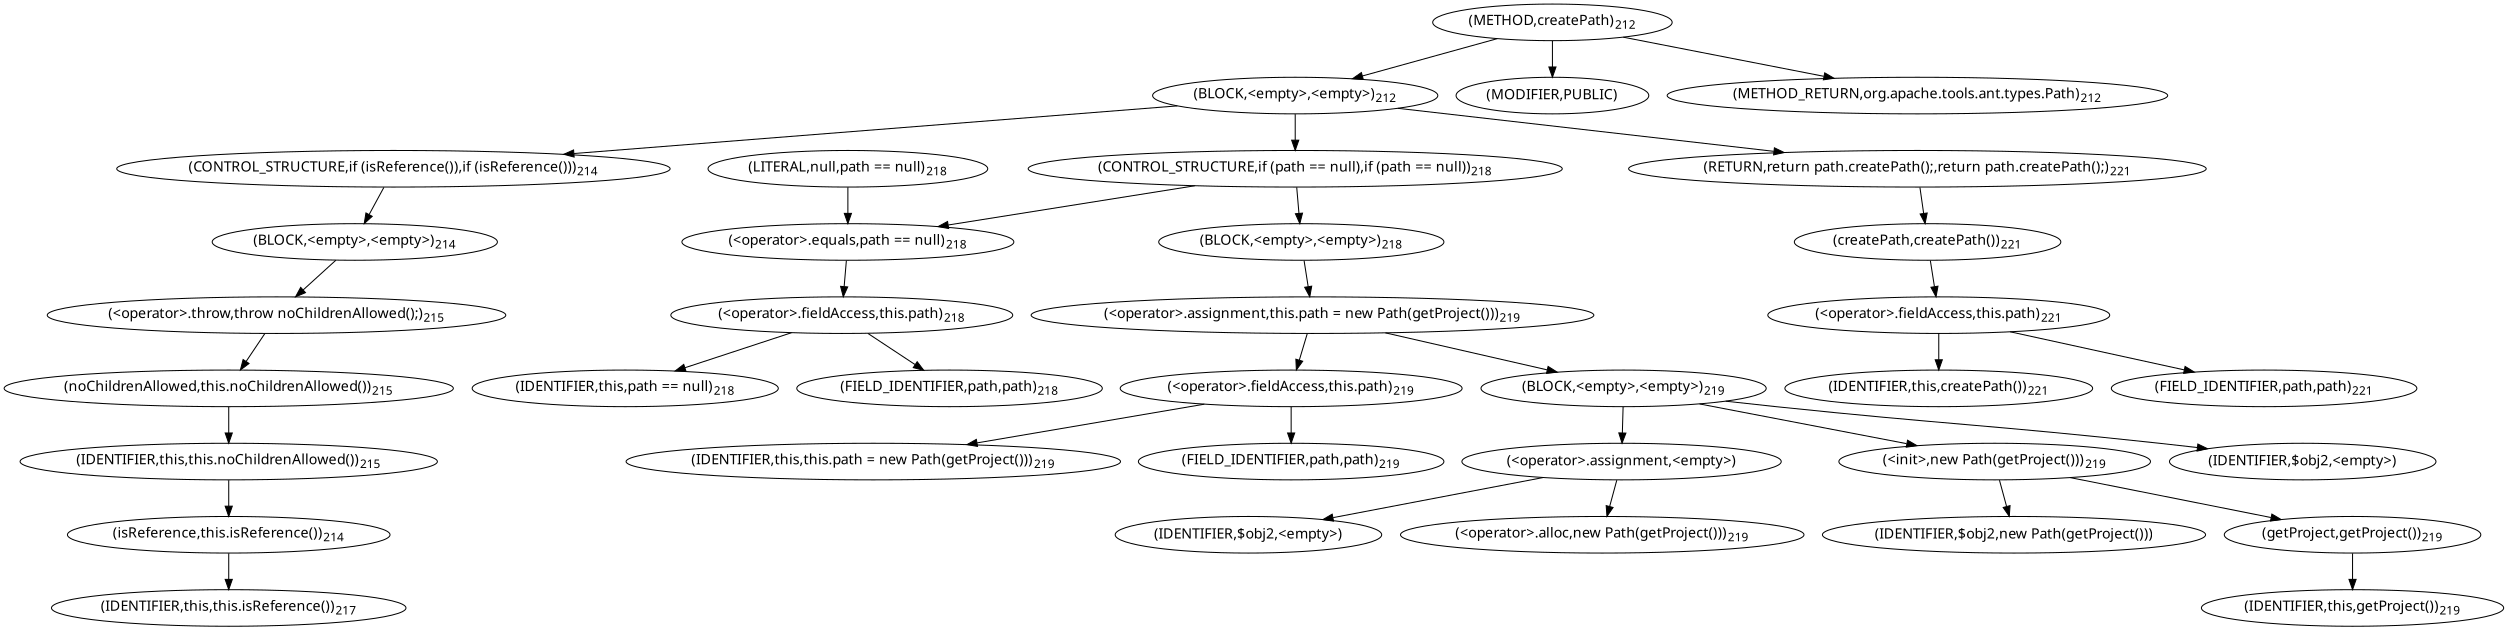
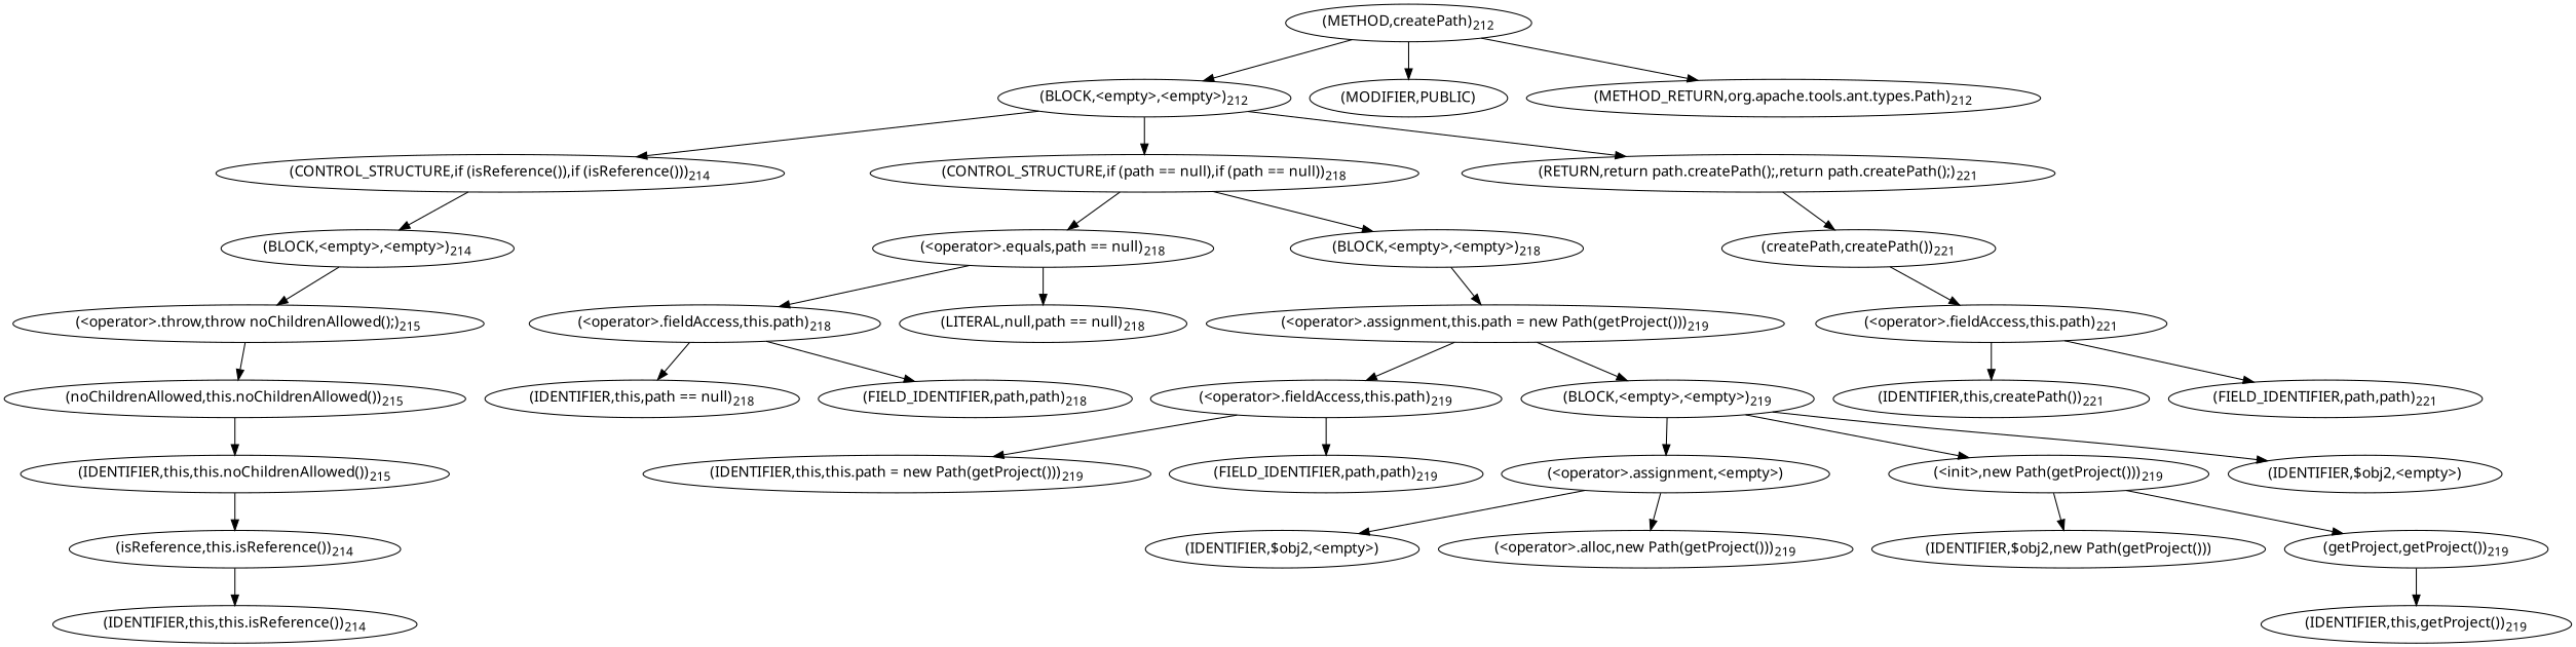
  digraph {
    fontname="Noto Sans"
    node [fontname="Noto Sans"]
    edge [fontname="Noto Sans"]
    n1 [label=<(METHOD,createPath)<SUB>212</SUB>>]
    n2 [label=<(BLOCK,&lt;empty&gt;,&lt;empty&gt;)<SUB>212</SUB>>]
    n3 [label=<(MODIFIER,PUBLIC)>]
    n4 [label=<(METHOD_RETURN,org.apache.tools.ant.types.Path)<SUB>212</SUB>>]
    n5 [label=<(CONTROL_STRUCTURE,if (isReference()),if (isReference()))<SUB>214</SUB>>]
    n6 [label=<(CONTROL_STRUCTURE,if (path == null),if (path == null))<SUB>218</SUB>>]
    n7 [label=<(RETURN,return path.createPath();,return path.createPath();)<SUB>221</SUB>>]
    n8 [label=<(BLOCK,&lt;empty&gt;,&lt;empty&gt;)<SUB>214</SUB>>]
    n9 [label=<(&lt;operator&gt;.equals,path == null)<SUB>218</SUB>>]
    n10 [label=<(BLOCK,&lt;empty&gt;,&lt;empty&gt;)<SUB>218</SUB>>]
    n11 [label=<(createPath,createPath())<SUB>221</SUB>>]
    n12 [label=<(isReference,this.isReference())<SUB>214</SUB>>]
-   n13 [label=<(IDENTIFIER,this,this.isReference())<SUB>217</SUB>>]
+   n13 [label=<(IDENTIFIER,this,this.isReference())<SUB>214</SUB>>]
    n14 [label=<(&lt;operator&gt;.throw,throw noChildrenAllowed();)<SUB>215</SUB>>]
    n15 [label=<(noChildrenAllowed,this.noChildrenAllowed())<SUB>215</SUB>>]
    n16 [label=<(IDENTIFIER,this,this.noChildrenAllowed())<SUB>215</SUB>>]
    n17 [label=<(&lt;operator&gt;.fieldAccess,this.path)<SUB>218</SUB>>]
    n18 [label=<(LITERAL,null,path == null)<SUB>218</SUB>>]
    n19 [label=<(&lt;operator&gt;.assignment,this.path = new Path(getProject()))<SUB>219</SUB>>]
    n20 [label=<(IDENTIFIER,this,path == null)<SUB>218</SUB>>]
    n21 [label=<(FIELD_IDENTIFIER,path,path)<SUB>218</SUB>>]
    n22 [label=<(&lt;operator&gt;.fieldAccess,this.path)<SUB>219</SUB>>]
    n23 [label=<(BLOCK,&lt;empty&gt;,&lt;empty&gt;)<SUB>219</SUB>>]
    n24 [label=<(IDENTIFIER,this,this.path = new Path(getProject()))<SUB>219</SUB>>]
    n25 [label=<(FIELD_IDENTIFIER,path,path)<SUB>219</SUB>>]
    n26 [label=<(&lt;operator&gt;.assignment,&lt;empty&gt;)>]
    n27 [label=<(&lt;init&gt;,new Path(getProject()))<SUB>219</SUB>>]
    n28 [label=<(IDENTIFIER,$obj2,&lt;empty&gt;)>]
    n29 [label=<(IDENTIFIER,$obj2,&lt;empty&gt;)>]
    n30 [label=<(&lt;operator&gt;.alloc,new Path(getProject()))<SUB>219</SUB>>]
    n31 [label=<(IDENTIFIER,$obj2,new Path(getProject()))>]
    n32 [label=<(getProject,getProject())<SUB>219</SUB>>]
    n33 [label=<(IDENTIFIER,this,getProject())<SUB>219</SUB>>]
    n34 [label=<(&lt;operator&gt;.fieldAccess,this.path)<SUB>221</SUB>>]
    n35 [label=<(IDENTIFIER,this,createPath())<SUB>221</SUB>>]
    n36 [label=<(FIELD_IDENTIFIER,path,path)<SUB>221</SUB>>]
    n1 -> n2
    n1 -> n3
    n1 -> n4
    n2 -> n5
    n2 -> n6
    n2 -> n7
    n5 -> n8
    n6 -> n9
    n6 -> n10
    n7 -> n11
    n8 -> n14
    n9 -> n17
-   n18 -> n9
+   n9 -> n18
    n10 -> n19
    n11 -> n34
    n12 -> n13
    n14 -> n15
    n15 -> n16
    n16 -> n12
    n17 -> n20
    n17 -> n21
    n19 -> n22
    n19 -> n23
    n22 -> n24
    n22 -> n25
    n23 -> n26
    n23 -> n27
    n23 -> n28
    n26 -> n29
    n26 -> n30
    n27 -> n31
    n27 -> n32
    n32 -> n33
    n34 -> n35
    n34 -> n36
  }
